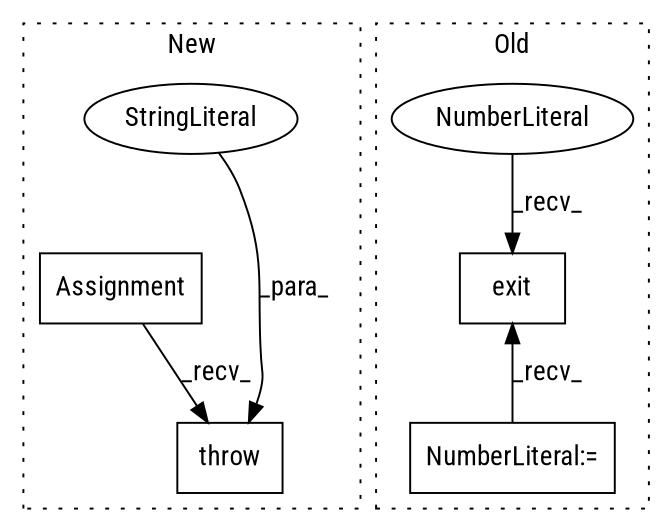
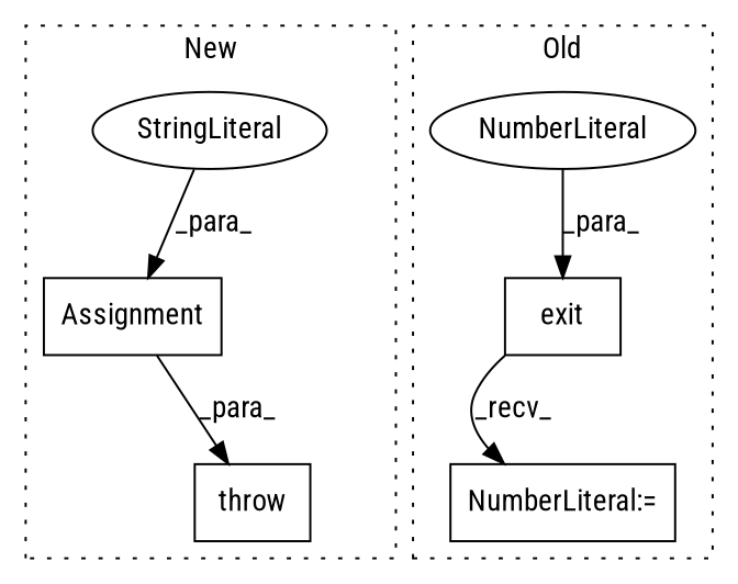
  digraph {
    fontname="Roboto Condensed"
    node [a=32 fontname="Roboto Condensed" shape=box]
    edge [fontname="Roboto Condensed"]
    n1 [l="11,1" label=Assignment s="23142,23185"]
    n2 [a=53 l=6 label=throw s=23136]
    n3 [a=45 l=32 label=StringLiteral s=23153 shape=ellipse]
    n4 [l="5,1" label=exit s="23203,23209"]
    n5 [a=34 l=1 label=NumberLiteral s=23208 shape=ellipse]
    n6 [a=7 l=3 label="NumberLiteral:=" s=22346]
    subgraph cluster_1 {
      label=New
      style=dotted
      n1
      n2
      n3
    }
    subgraph cluster_2 {
      label=Old
      style=dotted
      n4
      n5
      n6
    }
-   n1 -> n2 [label=_recv_]
-   n3 -> n2 [label=_para_]
-   n5 -> n4 [label=_recv_]
-   n6 -> n4 [label=_recv_]
+   n1 -> n2 [label=_para_]
+   n3 -> n1 [label=_para_]
+   n5 -> n4 [label=_para_]
+   n4 -> n6 [label=_recv_]
  }
